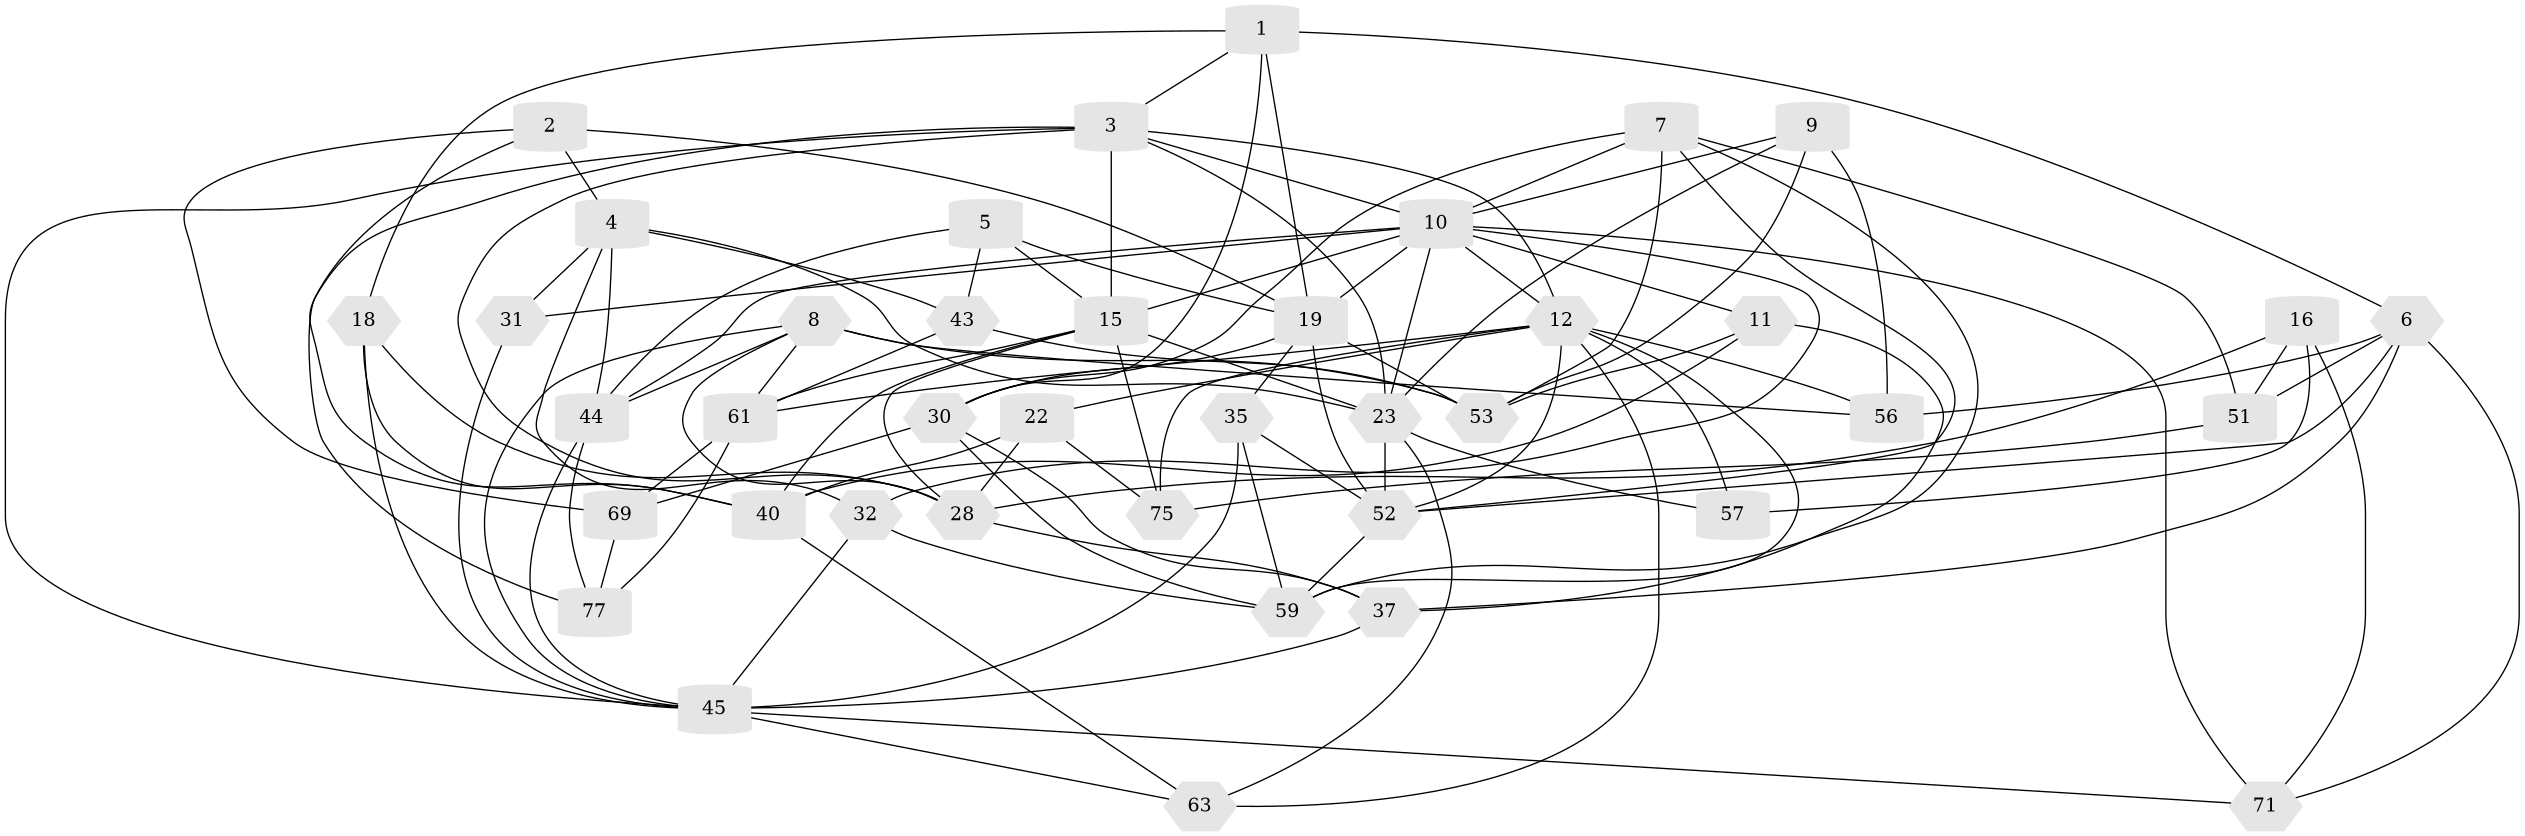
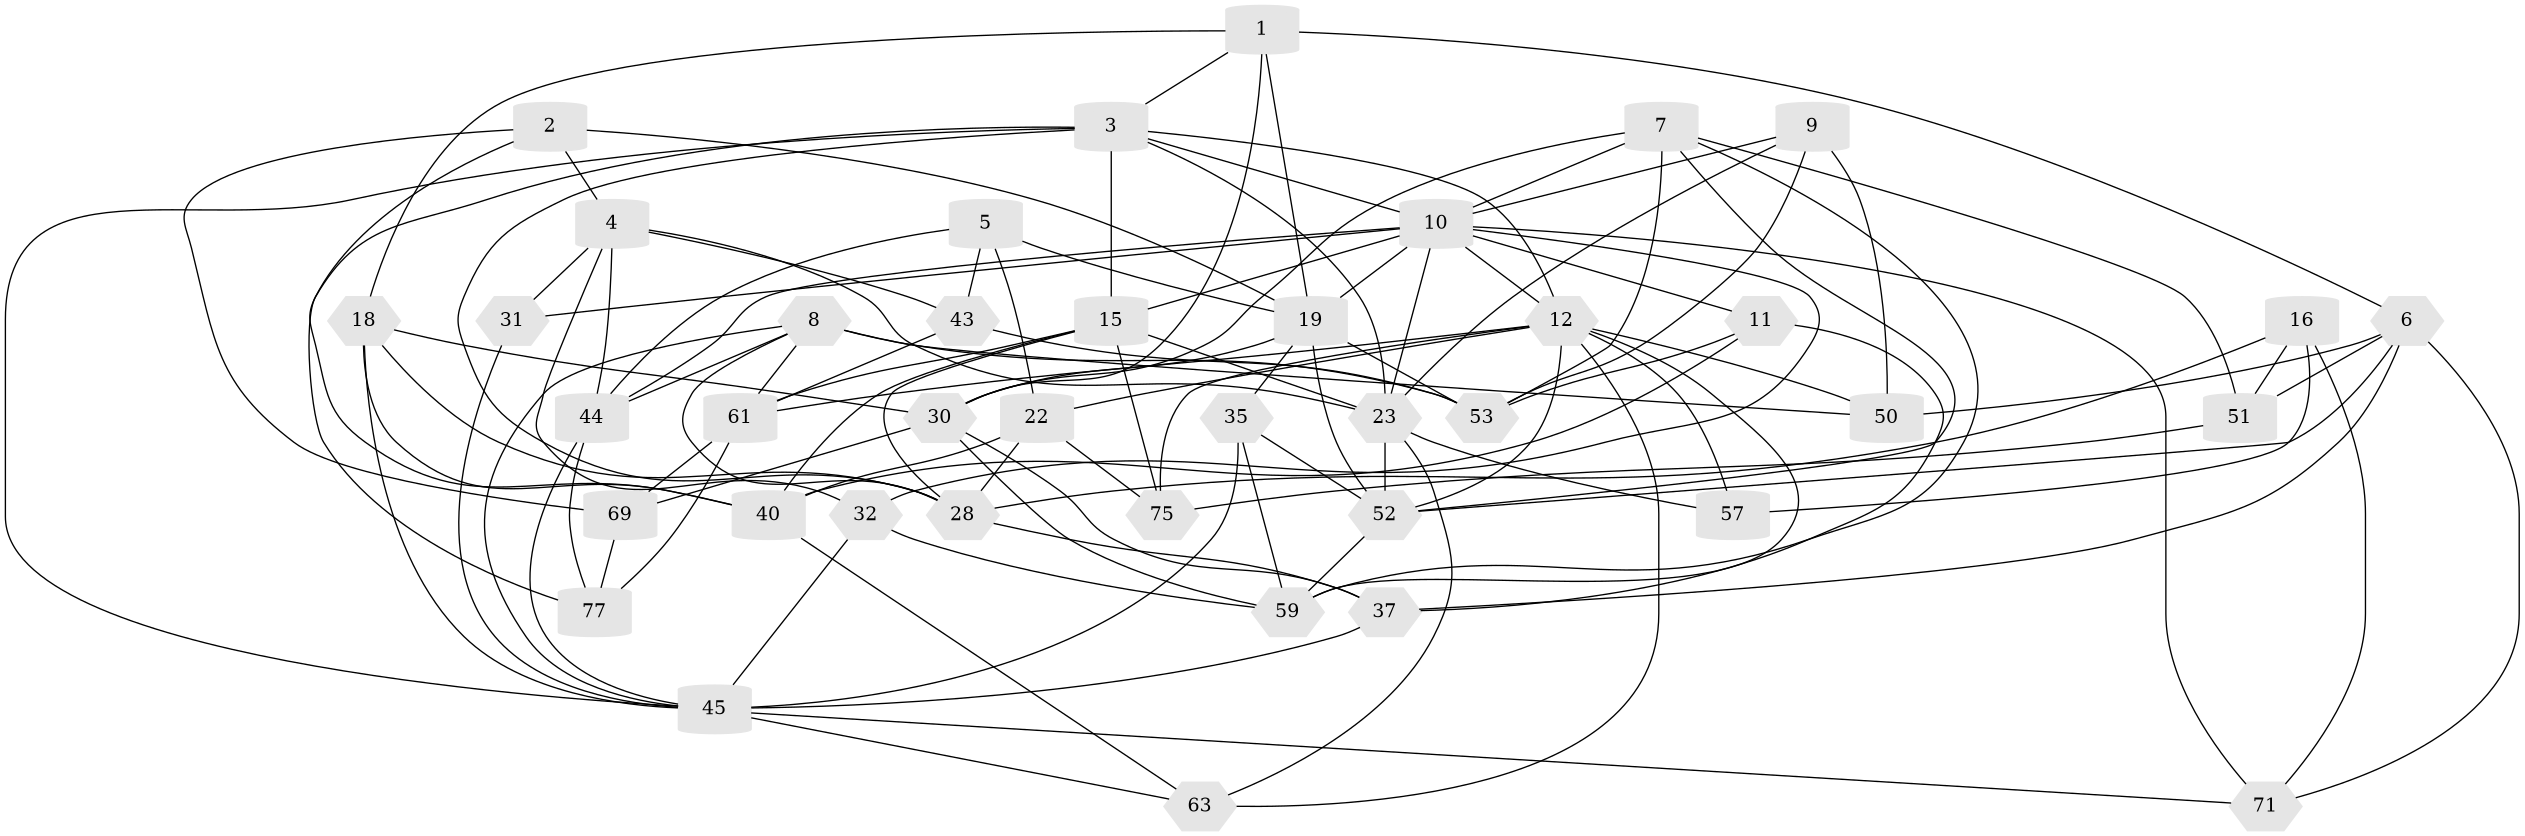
  graph {
    node [color=gray90 shape=cylinder style=filled]
    1 [super="+60"]
    3 [super="+68+13"]
    6 [shape=hexagon super="+17"]
    18 [shape=hexagon super="+42"]
    19 [super="+20+33"]
    30 [shape=hexagon super="+34"]
    10 [super="+56+24+21+48"]
    12 [shape=hexagon super="+14+25"]
    15 [super="+41+26"]
    23 [shape=hexagon super="+39+29"]
    28 [shape=hexagon super="+46"]
    45 [super="+54+67"]
    77
    37 [shape=hexagon super="+62"]
-   50 [label=56]
+   50
    51
    52 [shape=hexagon super="+58+55"]
    71 [shape=hexagon]
    40 [super="+65"]
    53 [shape=hexagon super="+64"]
    35 [shape=hexagon]
    n22 [label=69]
    59 [shape=hexagon super="+79"]
    4 [super="+27"]
    31 [shape=hexagon]
    32 [shape=hexagon]
    43 [shape=hexagon]
    44 [super="+70"]
    2
    63 [shape=hexagon]
    11 [shape=hexagon]
    61 [super="+78"]
    22
    57
    75 [shape=hexagon]
    5
    7 [super="+73"]
    8 [shape=hexagon super="+74"]
    9
    16
    1 -- 3
    1 -- 6 [weight=2]
    1 -- 18
    1 -- 19
    1 -- 30
    3 -- 10
    3 -- 12
    3 -- 15
    3 -- 23
    3 -- 28
    3 -- 45
    3 -- 77
    6 -- 37
    6 -- 50
    6 -- 51
    6 -- 52 [weight=2]
    6 -- 71
+   18 -- 30 [weight=2]
    18 -- 28
    18 -- 45
    18 -- 40
    19 -- 30
    19 -- 52
    19 -- 53
    19 -- 35
    30 -- 37
    30 -- n22
    30 -- 59
    10 -- 19
    10 -- 12
    10 -- 15
    10 -- 23 [weight=2]
    10 -- 71
    10 -- 31 [weight=2]
    10 -- 32
    10 -- 44
    10 -- 11
    12 -- 50
    12 -- 52
    12 -- 59
    12 -- 63
    12 -- 61
    12 -- 22
    12 -- 57
    12 -- 75
    15 -- 23
    15 -- 28
    15 -- 40
    15 -- 61
    15 -- 75
    23 -- 52
    23 -- 63
    23 -- 57 [weight=2]
    28 -- 37 [weight=2]
    45 -- 71
    45 -- 63
    37 -- 45
    51 -- 75
    52 -- 59
    40 -- 63
    35 -- 45
    35 -- 52
    35 -- 59
    n22 -- 77
    4 -- 23
    4 -- 31
    4 -- 32
    4 -- 43
    4 -- 44
    31 -- 45
    32 -- 45
    32 -- 59
    43 -- 53
    43 -- 61
    44 -- 45
    44 -- 77
    2 -- 19
    2 -- 40
    2 -- n22
    2 -- 4
    11 -- 37
    11 -- 40
    11 -- 53
    61 -- 77
    61 -- n22
    22 -- 28
    22 -- 40
    22 -- 75
    5 -- 19
-   5 -- 15
+   5 -- 22
    5 -- 43
    5 -- 44
    7 -- 30
    7 -- 10
    7 -- 51
    7 -- 52
    7 -- 53
    7 -- 59
    8 -- 28
    8 -- 45
    8 -- 50
    8 -- 53
    8 -- 44
    8 -- 61
    9 -- 10
    9 -- 23
    9 -- 50
    9 -- 53
    16 -- 28
    16 -- 51
    16 -- 71
    16 -- 57
  }
